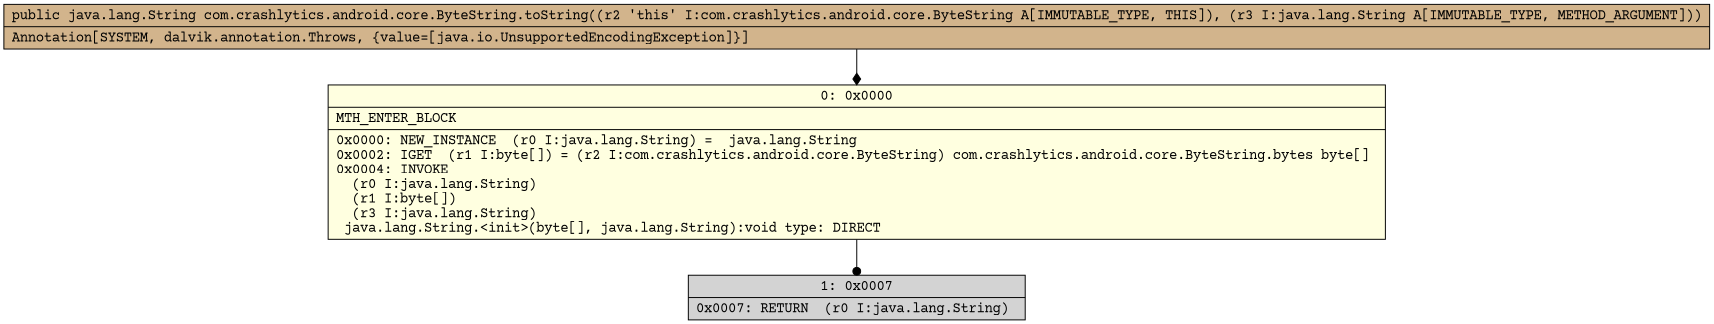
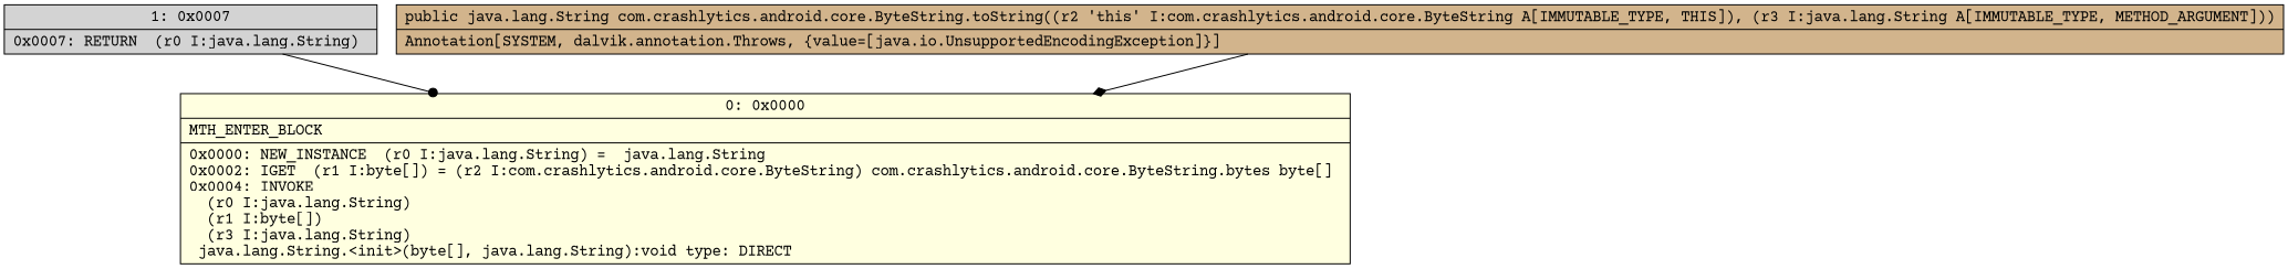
  digraph {
    fontname="Courier Prime"
    node [shape=record style=filled fontname="Courier Prime"]
    edge [fontname="Courier Prime"]
    n1 [label="{0\:\ 0x0000|MTH_ENTER_BLOCK\l|0x0000: NEW_INSTANCE  (r0 I:java.lang.String) =  java.lang.String \l0x0002: IGET  (r1 I:byte[]) = (r2 I:com.crashlytics.android.core.ByteString) com.crashlytics.android.core.ByteString.bytes byte[] \l0x0004: INVOKE  \l  (r0 I:java.lang.String)\l  (r1 I:byte[])\l  (r3 I:java.lang.String)\l java.lang.String.\<init\>(byte[], java.lang.String):void type: DIRECT \l}" fillcolor=lightyellow]
    n2 [label="{1\:\ 0x0007|0x0007: RETURN  (r0 I:java.lang.String) \l}" fillcolor=lightgrey]
    n3 [label="{public java.lang.String com.crashlytics.android.core.ByteString.toString((r2 'this' I:com.crashlytics.android.core.ByteString A[IMMUTABLE_TYPE, THIS]), (r3 I:java.lang.String A[IMMUTABLE_TYPE, METHOD_ARGUMENT]))  | Annotation[SYSTEM, dalvik.annotation.Throws, \{value=[java.io.UnsupportedEncodingException]\}]\l}" fillcolor=tan]
-   n1 -> n2 [arrowhead=dot]
+   n2 -> n1 [arrowhead=dot]
    n3 -> n1 [arrowhead=diamond]
  }
